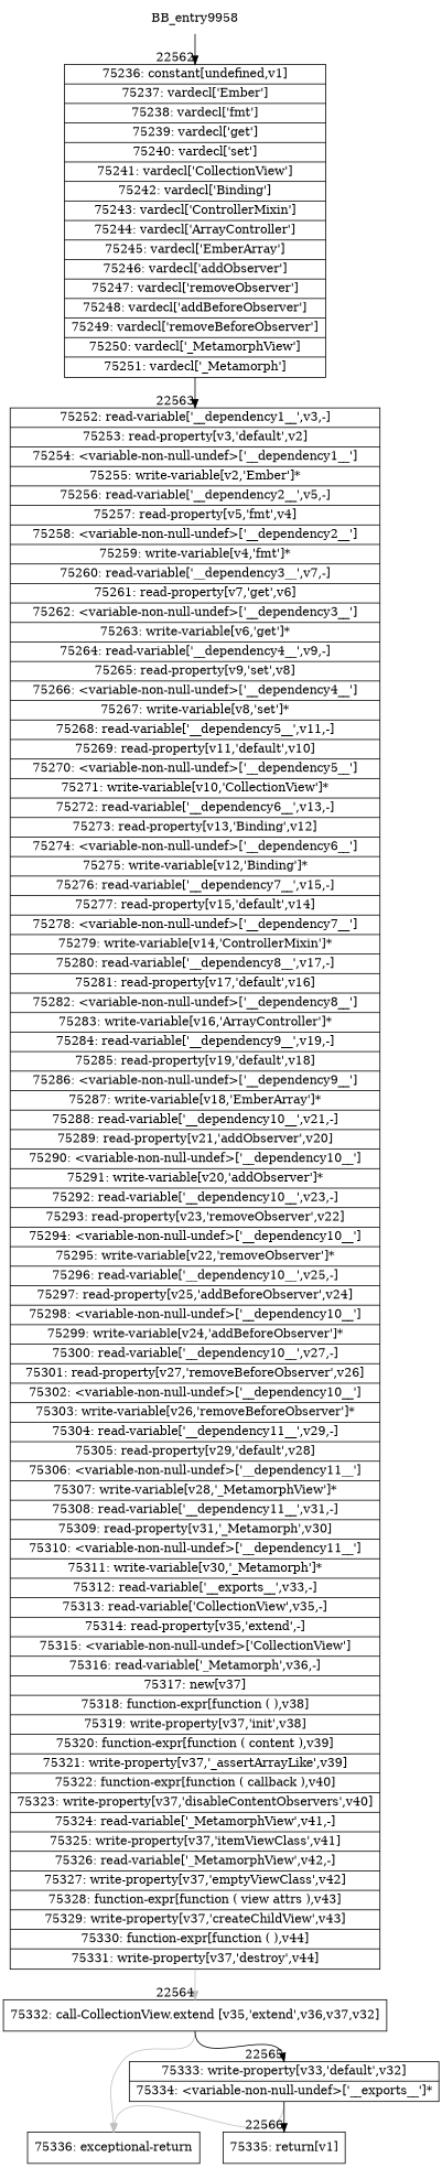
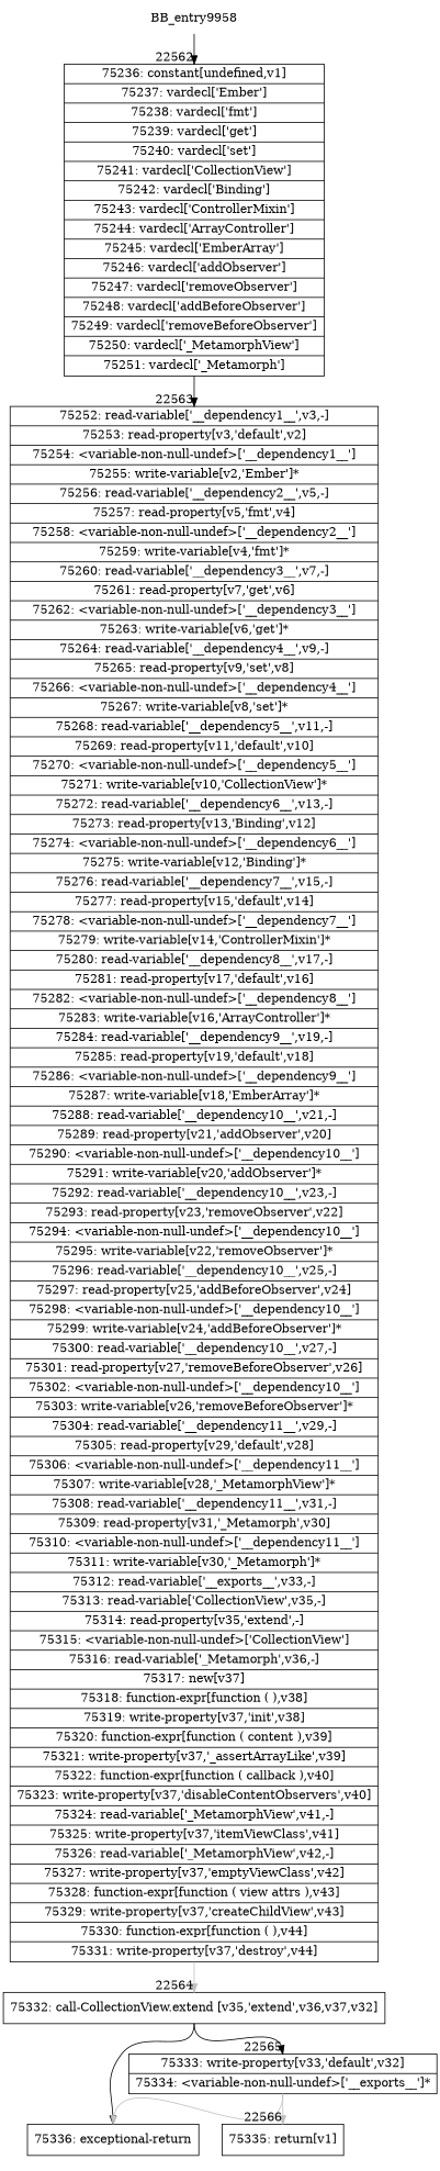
  digraph {
    rankdir=TD
    node [shape=record]
    edge [headport=n tailport=s]
    n1 [label=BB_entry9958 shape=none]
    n2 [label="{75236: constant[undefined,v1]|75237: vardecl['Ember']|75238: vardecl['fmt']|75239: vardecl['get']|75240: vardecl['set']|75241: vardecl['CollectionView']|75242: vardecl['Binding']|75243: vardecl['ControllerMixin']|75244: vardecl['ArrayController']|75245: vardecl['EmberArray']|75246: vardecl['addObserver']|75247: vardecl['removeObserver']|75248: vardecl['addBeforeObserver']|75249: vardecl['removeBeforeObserver']|75250: vardecl['_MetamorphView']|75251: vardecl['_Metamorph']}"]
    n3 [label="{75252: read-variable['__dependency1__',v3,-]|75253: read-property[v3,'default',v2]|75254: \<variable-non-null-undef\>['__dependency1__']|75255: write-variable[v2,'Ember']*|75256: read-variable['__dependency2__',v5,-]|75257: read-property[v5,'fmt',v4]|75258: \<variable-non-null-undef\>['__dependency2__']|75259: write-variable[v4,'fmt']*|75260: read-variable['__dependency3__',v7,-]|75261: read-property[v7,'get',v6]|75262: \<variable-non-null-undef\>['__dependency3__']|75263: write-variable[v6,'get']*|75264: read-variable['__dependency4__',v9,-]|75265: read-property[v9,'set',v8]|75266: \<variable-non-null-undef\>['__dependency4__']|75267: write-variable[v8,'set']*|75268: read-variable['__dependency5__',v11,-]|75269: read-property[v11,'default',v10]|75270: \<variable-non-null-undef\>['__dependency5__']|75271: write-variable[v10,'CollectionView']*|75272: read-variable['__dependency6__',v13,-]|75273: read-property[v13,'Binding',v12]|75274: \<variable-non-null-undef\>['__dependency6__']|75275: write-variable[v12,'Binding']*|75276: read-variable['__dependency7__',v15,-]|75277: read-property[v15,'default',v14]|75278: \<variable-non-null-undef\>['__dependency7__']|75279: write-variable[v14,'ControllerMixin']*|75280: read-variable['__dependency8__',v17,-]|75281: read-property[v17,'default',v16]|75282: \<variable-non-null-undef\>['__dependency8__']|75283: write-variable[v16,'ArrayController']*|75284: read-variable['__dependency9__',v19,-]|75285: read-property[v19,'default',v18]|75286: \<variable-non-null-undef\>['__dependency9__']|75287: write-variable[v18,'EmberArray']*|75288: read-variable['__dependency10__',v21,-]|75289: read-property[v21,'addObserver',v20]|75290: \<variable-non-null-undef\>['__dependency10__']|75291: write-variable[v20,'addObserver']*|75292: read-variable['__dependency10__',v23,-]|75293: read-property[v23,'removeObserver',v22]|75294: \<variable-non-null-undef\>['__dependency10__']|75295: write-variable[v22,'removeObserver']*|75296: read-variable['__dependency10__',v25,-]|75297: read-property[v25,'addBeforeObserver',v24]|75298: \<variable-non-null-undef\>['__dependency10__']|75299: write-variable[v24,'addBeforeObserver']*|75300: read-variable['__dependency10__',v27,-]|75301: read-property[v27,'removeBeforeObserver',v26]|75302: \<variable-non-null-undef\>['__dependency10__']|75303: write-variable[v26,'removeBeforeObserver']*|75304: read-variable['__dependency11__',v29,-]|75305: read-property[v29,'default',v28]|75306: \<variable-non-null-undef\>['__dependency11__']|75307: write-variable[v28,'_MetamorphView']*|75308: read-variable['__dependency11__',v31,-]|75309: read-property[v31,'_Metamorph',v30]|75310: \<variable-non-null-undef\>['__dependency11__']|75311: write-variable[v30,'_Metamorph']*|75312: read-variable['__exports__',v33,-]|75313: read-variable['CollectionView',v35,-]|75314: read-property[v35,'extend',-]|75315: \<variable-non-null-undef\>['CollectionView']|75316: read-variable['_Metamorph',v36,-]|75317: new[v37]|75318: function-expr[function ( ),v38]|75319: write-property[v37,'init',v38]|75320: function-expr[function ( content ),v39]|75321: write-property[v37,'_assertArrayLike',v39]|75322: function-expr[function ( callback ),v40]|75323: write-property[v37,'disableContentObservers',v40]|75324: read-variable['_MetamorphView',v41,-]|75325: write-property[v37,'itemViewClass',v41]|75326: read-variable['_MetamorphView',v42,-]|75327: write-property[v37,'emptyViewClass',v42]|75328: function-expr[function ( view attrs ),v43]|75329: write-property[v37,'createChildView',v43]|75330: function-expr[function ( ),v44]|75331: write-property[v37,'destroy',v44]}"]
    n4 [label="{75332: call-CollectionView.extend [v35,'extend',v36,v37,v32]}"]
    n5 [label="{75336: exceptional-return}"]
    n6 [label="{75333: write-property[v33,'default',v32]|75334: \<variable-non-null-undef\>['__exports__']*}"]
    n7 [label="{75335: return[v1]}"]
    n1 -> n2 [headlabel="    22562"]
    n2 -> n3 [headlabel="      22563"]
    n3 -> n4 [color=gray headlabel="      22564"]
-   n4 -> n5 [color=gray]
+   n4 -> n5 [color=black]
    n4 -> n6 [headlabel="      22565"]
    n6 -> n5 [color=gray]
-   n6 -> n7 [headlabel="      22566"]
+   n6 -> n7 [headlabel="      22566" color=gray]
  }
